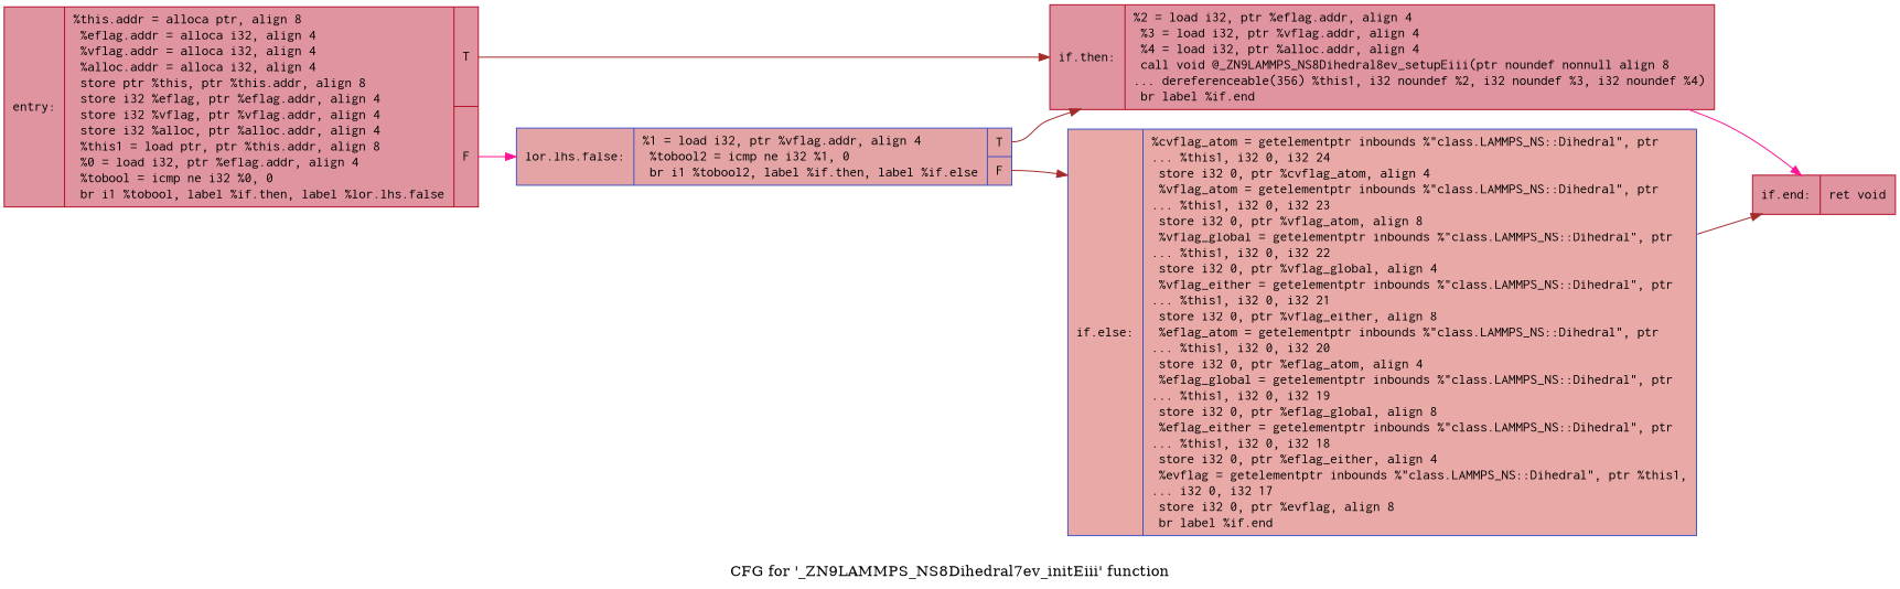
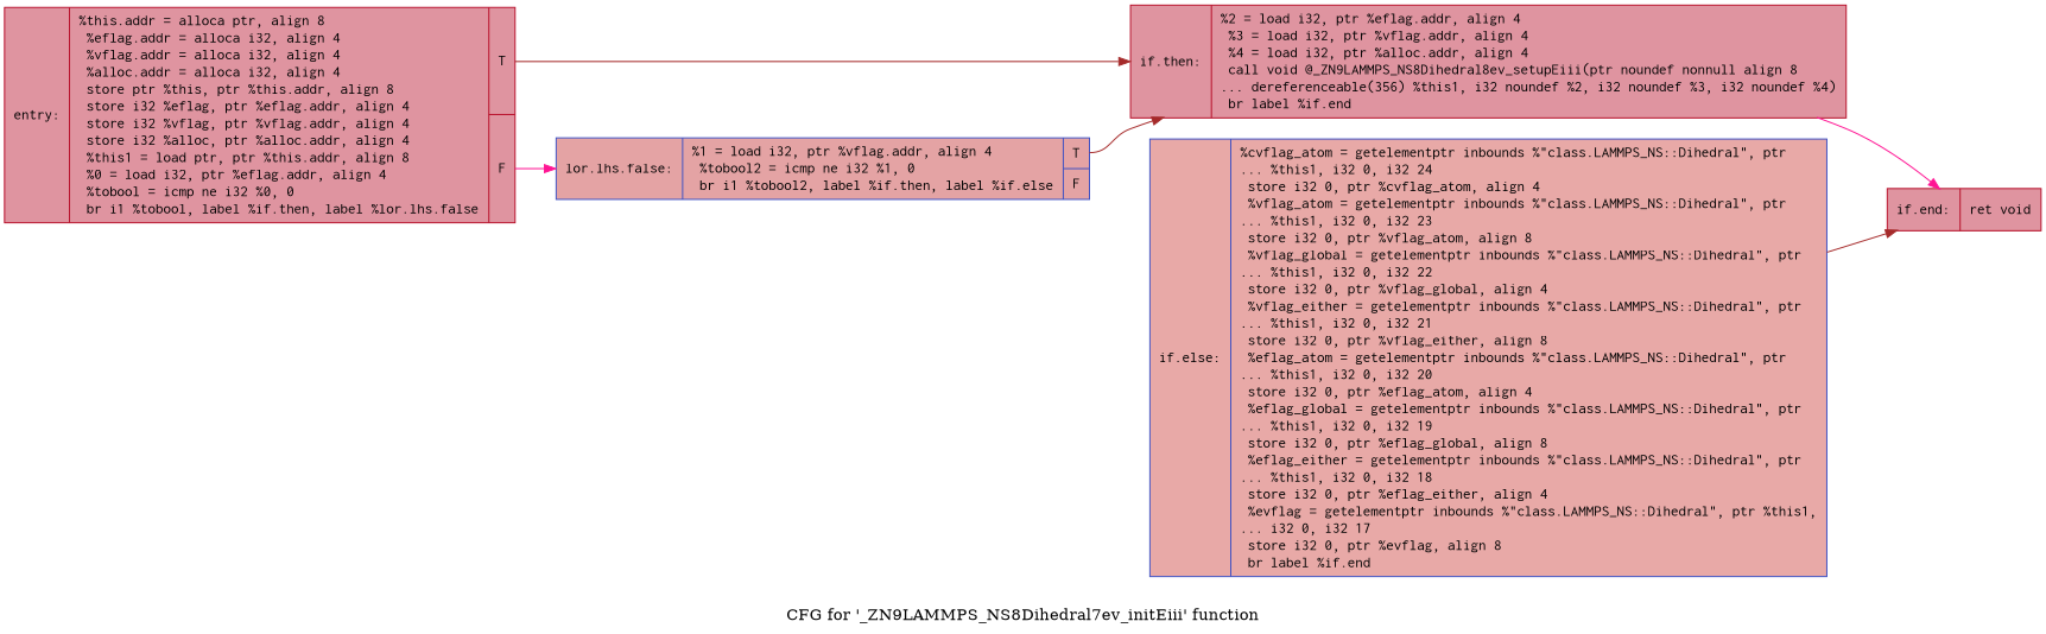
  digraph {
    label="CFG for '_ZN9LAMMPS_NS8Dihedral7ev_initEiii' function"
    rankdir=LR
    node [color="#b70d28ff" fillcolor="#b70d2870" fontname=Courier shape=record style=filled]
    edge [color=brown]
    n1 [label="{entry:\l|  %this.addr = alloca ptr, align 8\l  %eflag.addr = alloca i32, align 4\l  %vflag.addr = alloca i32, align 4\l  %alloc.addr = alloca i32, align 4\l  store ptr %this, ptr %this.addr, align 8\l  store i32 %eflag, ptr %eflag.addr, align 4\l  store i32 %vflag, ptr %vflag.addr, align 4\l  store i32 %alloc, ptr %alloc.addr, align 4\l  %this1 = load ptr, ptr %this.addr, align 8\l  %0 = load i32, ptr %eflag.addr, align 4\l  %tobool = icmp ne i32 %0, 0\l  br i1 %tobool, label %if.then, label %lor.lhs.false\l|{<s0>T|<s1>F}}"]
    n2 [label="{if.then:\l|  %2 = load i32, ptr %eflag.addr, align 4\l  %3 = load i32, ptr %vflag.addr, align 4\l  %4 = load i32, ptr %alloc.addr, align 4\l  call void @_ZN9LAMMPS_NS8Dihedral8ev_setupEiii(ptr noundef nonnull align 8\l... dereferenceable(356) %this1, i32 noundef %2, i32 noundef %3, i32 noundef %4)\l  br label %if.end\l}"]
    n3 [color="#3d50c3ff" fillcolor="#c32e3170" label="{lor.lhs.false:\l|  %1 = load i32, ptr %vflag.addr, align 4\l  %tobool2 = icmp ne i32 %1, 0\l  br i1 %tobool2, label %if.then, label %if.else\l|{<s0>T|<s1>F}}"]
    n4 [label="{if.end:\l|  ret void\l}"]
    n5 [color="#3d50c3ff" fillcolor="#ca3b3770" label="{if.else:\l|  %cvflag_atom = getelementptr inbounds %\"class.LAMMPS_NS::Dihedral\", ptr\l... %this1, i32 0, i32 24\l  store i32 0, ptr %cvflag_atom, align 4\l  %vflag_atom = getelementptr inbounds %\"class.LAMMPS_NS::Dihedral\", ptr\l... %this1, i32 0, i32 23\l  store i32 0, ptr %vflag_atom, align 8\l  %vflag_global = getelementptr inbounds %\"class.LAMMPS_NS::Dihedral\", ptr\l... %this1, i32 0, i32 22\l  store i32 0, ptr %vflag_global, align 4\l  %vflag_either = getelementptr inbounds %\"class.LAMMPS_NS::Dihedral\", ptr\l... %this1, i32 0, i32 21\l  store i32 0, ptr %vflag_either, align 8\l  %eflag_atom = getelementptr inbounds %\"class.LAMMPS_NS::Dihedral\", ptr\l... %this1, i32 0, i32 20\l  store i32 0, ptr %eflag_atom, align 4\l  %eflag_global = getelementptr inbounds %\"class.LAMMPS_NS::Dihedral\", ptr\l... %this1, i32 0, i32 19\l  store i32 0, ptr %eflag_global, align 8\l  %eflag_either = getelementptr inbounds %\"class.LAMMPS_NS::Dihedral\", ptr\l... %this1, i32 0, i32 18\l  store i32 0, ptr %eflag_either, align 4\l  %evflag = getelementptr inbounds %\"class.LAMMPS_NS::Dihedral\", ptr %this1,\l... i32 0, i32 17\l  store i32 0, ptr %evflag, align 8\l  br label %if.end\l}"]
    n1 -> n2 [tailport=s0]
    n1 -> n3 [tailport=s1 color=deeppink]
    n2 -> n4 [color=deeppink]
    n3 -> n2 [tailport=s0]
-   n3 -> n5 [tailport=s1]
    n5 -> n4
  }
